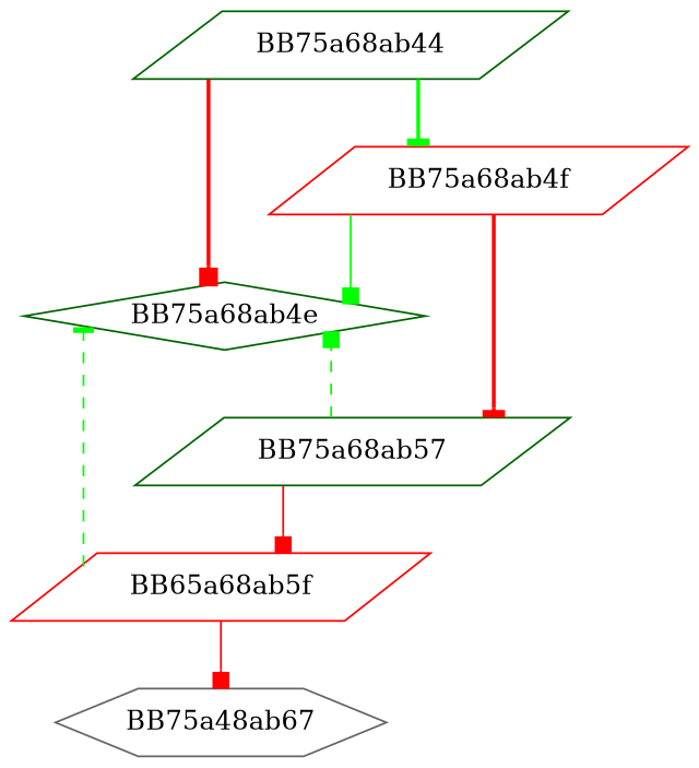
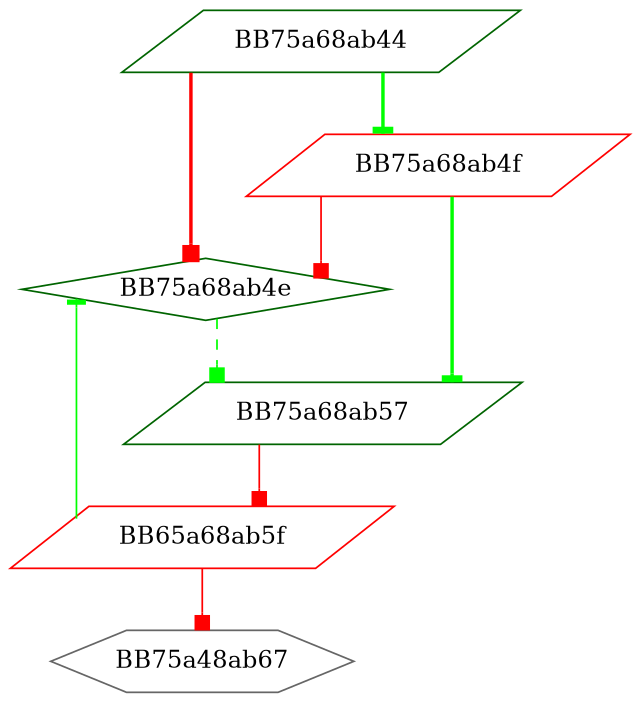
  digraph {
    splines=ortho
    node [color=darkgreen shape=parallelogram]
    edge [arrowhead=box color=green style=solid]
    BB75a68ab4f [color=red]
    BB75a68ab44
    BB75a68ab4e [shape=diamond]
    BB75a68ab57
    n5 [color=red label=BB65a68ab5f]
    n6 [color=gray40 label=BB75a48ab67 shape=hexagon]
-   BB75a68ab4f -> BB75a68ab4e
-   BB75a68ab4f -> BB75a68ab57 [arrowhead=tee color=red style=bold]
+   BB75a68ab4f -> BB75a68ab4e [color=red]
+   BB75a68ab4f -> BB75a68ab57 [arrowhead=tee style=bold]
    BB75a68ab44 -> BB75a68ab4f [arrowhead=tee style=bold]
    BB75a68ab44 -> BB75a68ab4e [color=red style=bold]
-   BB75a68ab57 -> BB75a68ab4e [style=dashed]
+   BB75a68ab4e -> BB75a68ab57 [style=dashed]
    BB75a68ab57 -> n5 [color=red]
-   n5 -> BB75a68ab4e [arrowhead=tee style=dashed]
+   n5 -> BB75a68ab4e [arrowhead=tee]
    n5 -> n6 [color=red]
  }
